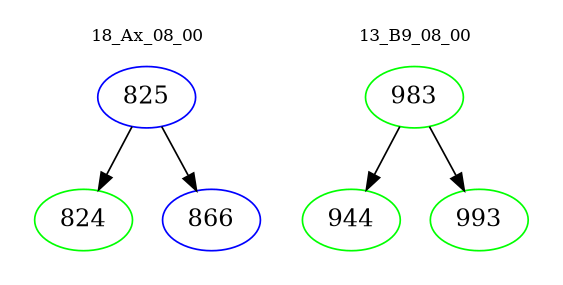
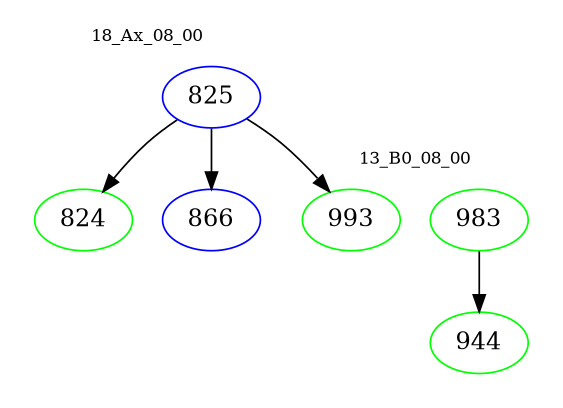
  digraph {
    node [color=green]
    edge [color=black]
    n1 [color=blue label=825]
    n2 [label=824]
    n3 [color=blue label=866]
    n4 [label=983]
    n5 [label=944]
    n6 [label=993]
    subgraph cluster_1 {
      color=white
      fontsize=10
      label="18_Ax_08_00"
      n1
      n2
      n3
    }
    subgraph cluster_2 {
      color=white
      fontsize=10
-     label="13_B9_08_00"
+     label="13_B0_08_00"
      n4
      n5
      n6
    }
    n1 -> n2
    n1 -> n3
    n4 -> n5
-   n4 -> n6
+   n1 -> n6
  }
